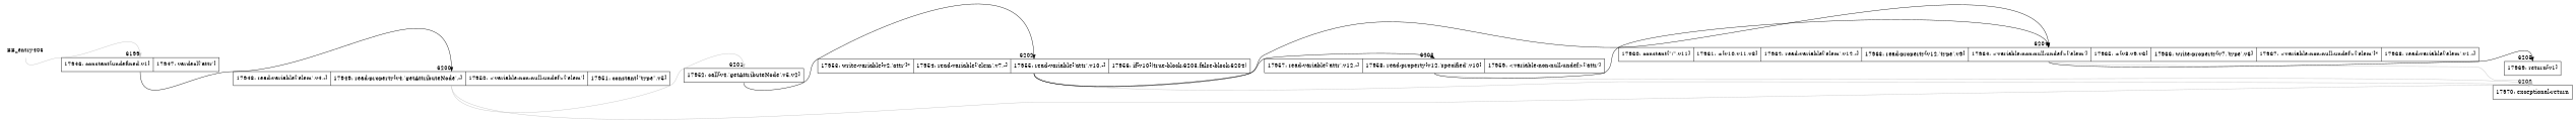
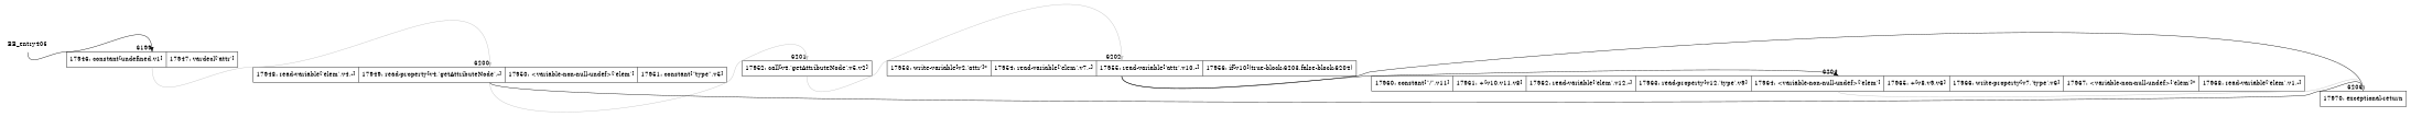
  digraph {
    rankdir=LR
    node [shape=record]
    edge [headport=n tailport=s]
    n1 [label=BB_entry406 shape=none]
    n2 [label="{17946: constant[undefined,v1]|17947: vardecl['attr']}"]
    n3 [label="{17948: read-variable['elem',v4,-]|17949: read-property[v4,'getAttributeNode',-]|17950: \<variable-non-null-undef\>['elem']|17951: constant[\"type\",v5]}"]
    n4 [label="{17952: call[v4,'getAttributeNode',v5,v2]}"]
    n5 [label="{17970: exceptional-return}"]
    n6 [label="{17953: write-variable[v2,'attr']*|17954: read-variable['elem',v7,-]|17955: read-variable['attr',v10,-]|17956: if[v10](true-block:6203,false-block:6204)}"]
    n7 [label="{17960: constant[\"/\",v11]|17961: +[v10,v11,v8]|17962: read-variable['elem',v12,-]|17963: read-property[v12,'type',v9]|17964: \<variable-non-null-undef\>['elem']|17965: +[v8,v9,v6]|17966: write-property[v7,'type',v6]|17967: \<variable-non-null-undef\>['elem']*|17968: read-variable['elem',v1,-]}"]
-   n8 [label="{17957: read-variable['attr',v12,-]|17958: read-property[v12,'specified',v10]|17959: \<variable-non-null-undef\>['attr']}"]
-   n9 [label="{17969: return[v1]}"]
-   n1 -> n2 [headlabel="    6199" color=gray]
-   n2 -> n3 [headlabel="      6200"]
+   n1 -> n2 [headlabel="    6199"]
+   n2 -> n3 [headlabel="      6200" color=gray]
    n3 -> n4 [color=gray headlabel="      6201"]
-   n3 -> n5 [color=gray headlabel="      6206"]
-   n4 -> n6 [headlabel="      6202"]
-   n6 -> n5 [color=gray]
+   n3 -> n5 [color=black headlabel="      6206"]
+   n4 -> n6 [headlabel="      6202" color=gray]
+   n6 -> n5 [color=black]
    n6 -> n7 [headlabel="      6204"]
-   n6 -> n8 [headlabel="      6203"]
    n7 -> n5 [color=gray]
-   n7 -> n9 [headlabel="      6205"]
-   n8 -> n5 [color=gray]
-   n8 -> n7
  }
